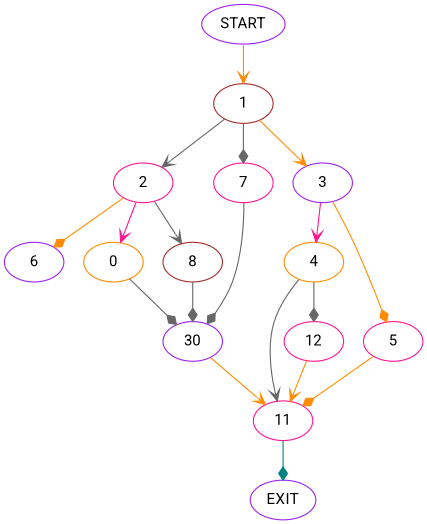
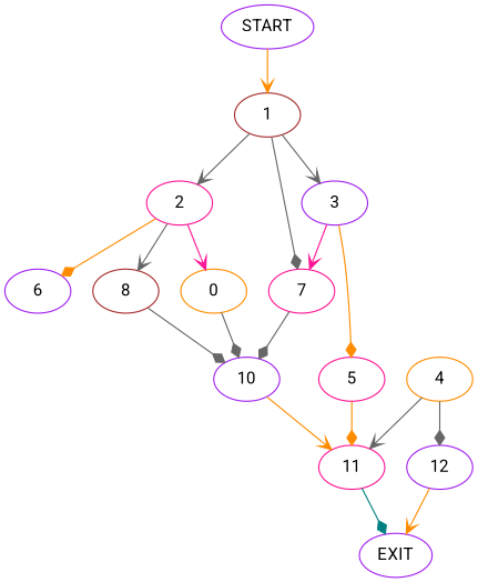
  digraph {
    fontname=Roboto
    node [color=purple fontname=Roboto]
    edge [arrowhead=vee color=gray40 fontname=Roboto]
    n1 [label=START]
    1 [color=brown]
    2 [color=deeppink]
    3
    7 [color=deeppink]
    n6 [label=EXIT]
    6
    8 [color=brown]
    n9 [color=darkorange label=0]
    4 [color=darkorange]
    5 [color=deeppink]
-   10 [label=30]
+   10
    11 [color=deeppink]
-   12 [color=deeppink]
+   12
    n1 -> 1 [color=darkorange]
    1 -> 2
-   1 -> 3 [color=darkorange]
+   1 -> 3
    1 -> 7 [arrowhead=diamond]
    2 -> 6 [arrowhead=diamond color=darkorange]
    2 -> 8
    2 -> n9 [color=deeppink]
-   3 -> 4 [color=deeppink]
+   3 -> 7 [color=deeppink]
    3 -> 5 [arrowhead=diamond color=darkorange]
    7 -> 10 [arrowhead=diamond]
    8 -> 10 [arrowhead=diamond]
    n9 -> 10 [arrowhead=diamond]
    4 -> 11
    4 -> 12 [arrowhead=diamond]
    5 -> 11 [arrowhead=diamond color=darkorange]
    10 -> 11 [color=darkorange]
    11 -> n6 [arrowhead=diamond color=teal]
-   12 -> 11 [color=darkorange]
+   12 -> n6 [color=darkorange]
  }
